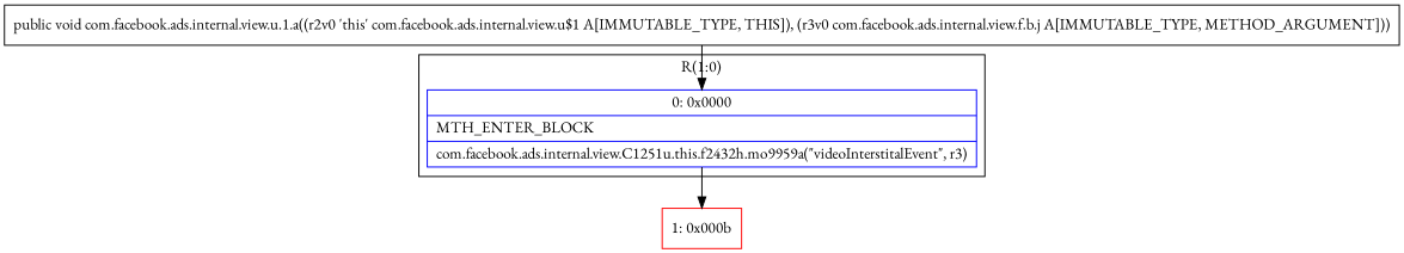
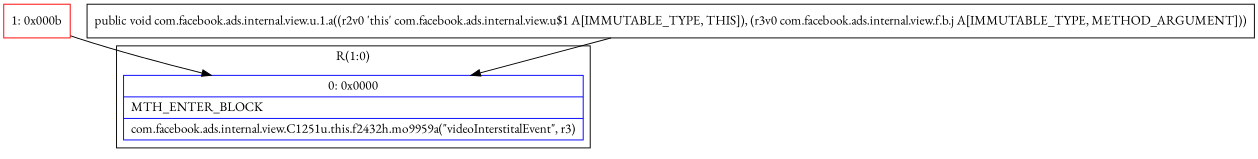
  digraph {
    fontname="EB Garamond"
    node [shape=record fontname="EB Garamond"]
    edge [fontname="EB Garamond"]
    n1 [color=blue label="{0\:\ 0x0000|MTH_ENTER_BLOCK\l|com.facebook.ads.internal.view.C1251u.this.f2432h.mo9959a(\"videoInterstitalEvent\", r3)\l}"]
    n2 [color=red label="{1\:\ 0x000b}"]
    n3 [label="{public void com.facebook.ads.internal.view.u.1.a((r2v0 'this' com.facebook.ads.internal.view.u$1 A[IMMUTABLE_TYPE, THIS]), (r3v0 com.facebook.ads.internal.view.f.b.j A[IMMUTABLE_TYPE, METHOD_ARGUMENT])) }"]
    subgraph cluster_1 {
      label="R(1:0)"
      n1
    }
-   n1 -> n2
+   n2 -> n1
    n3 -> n1
  }
